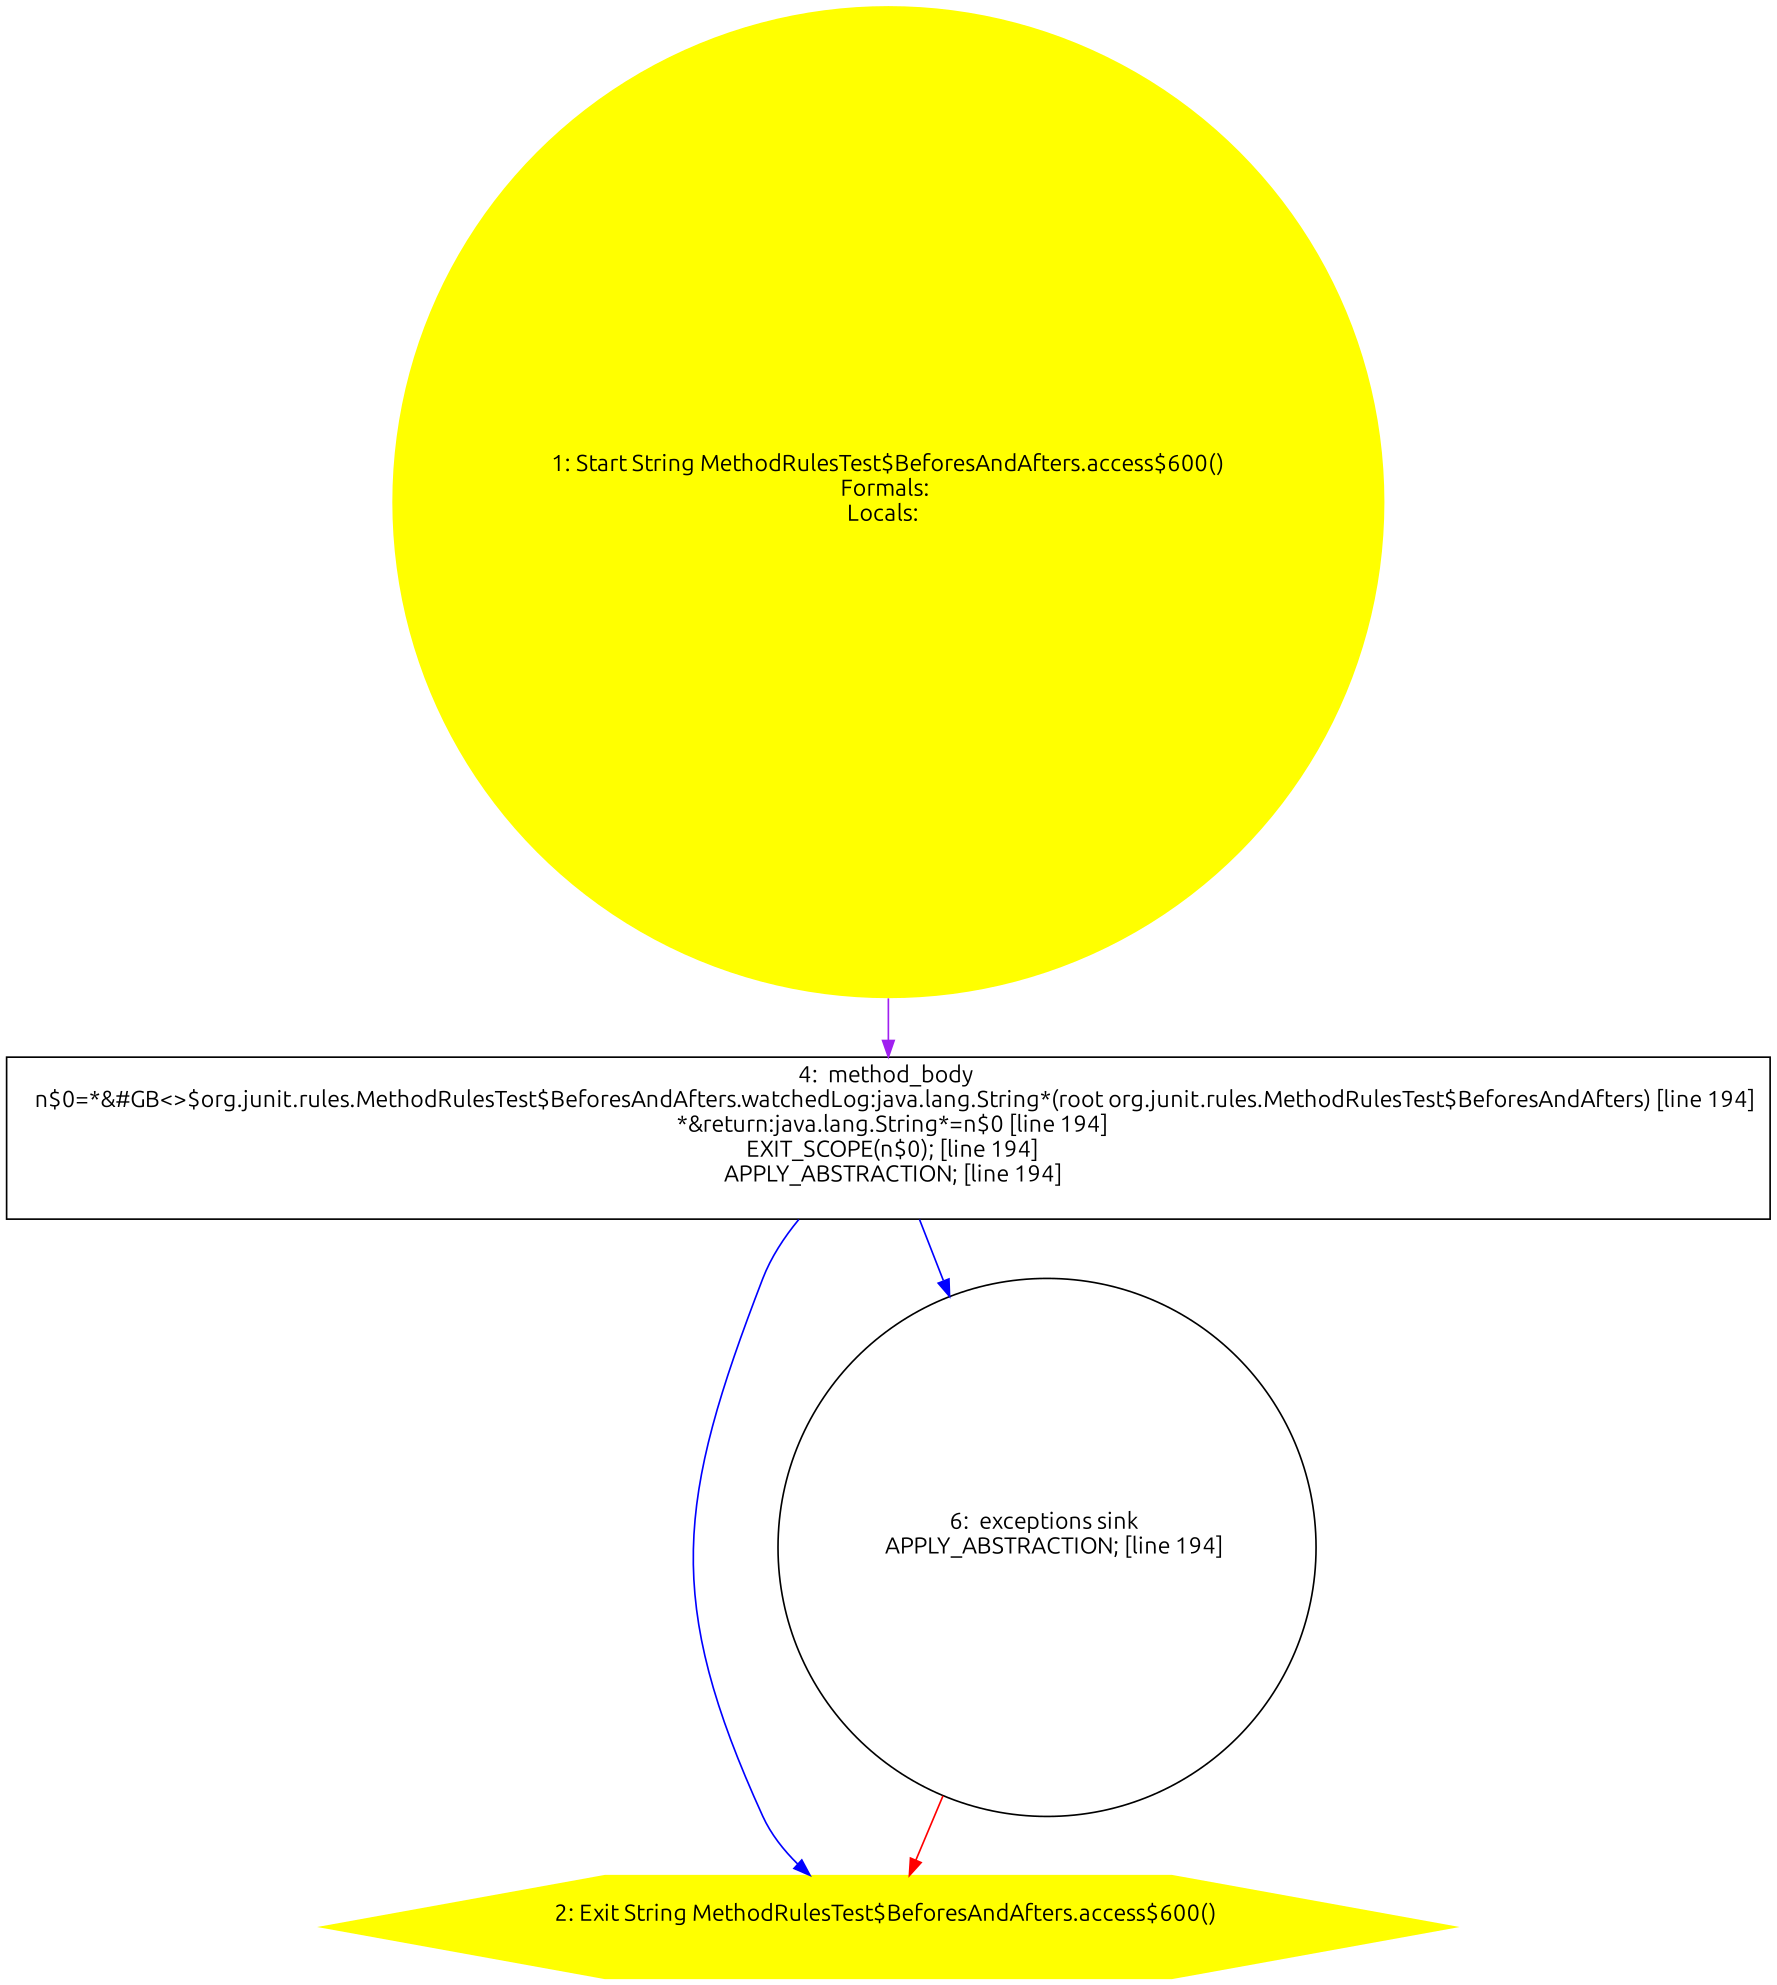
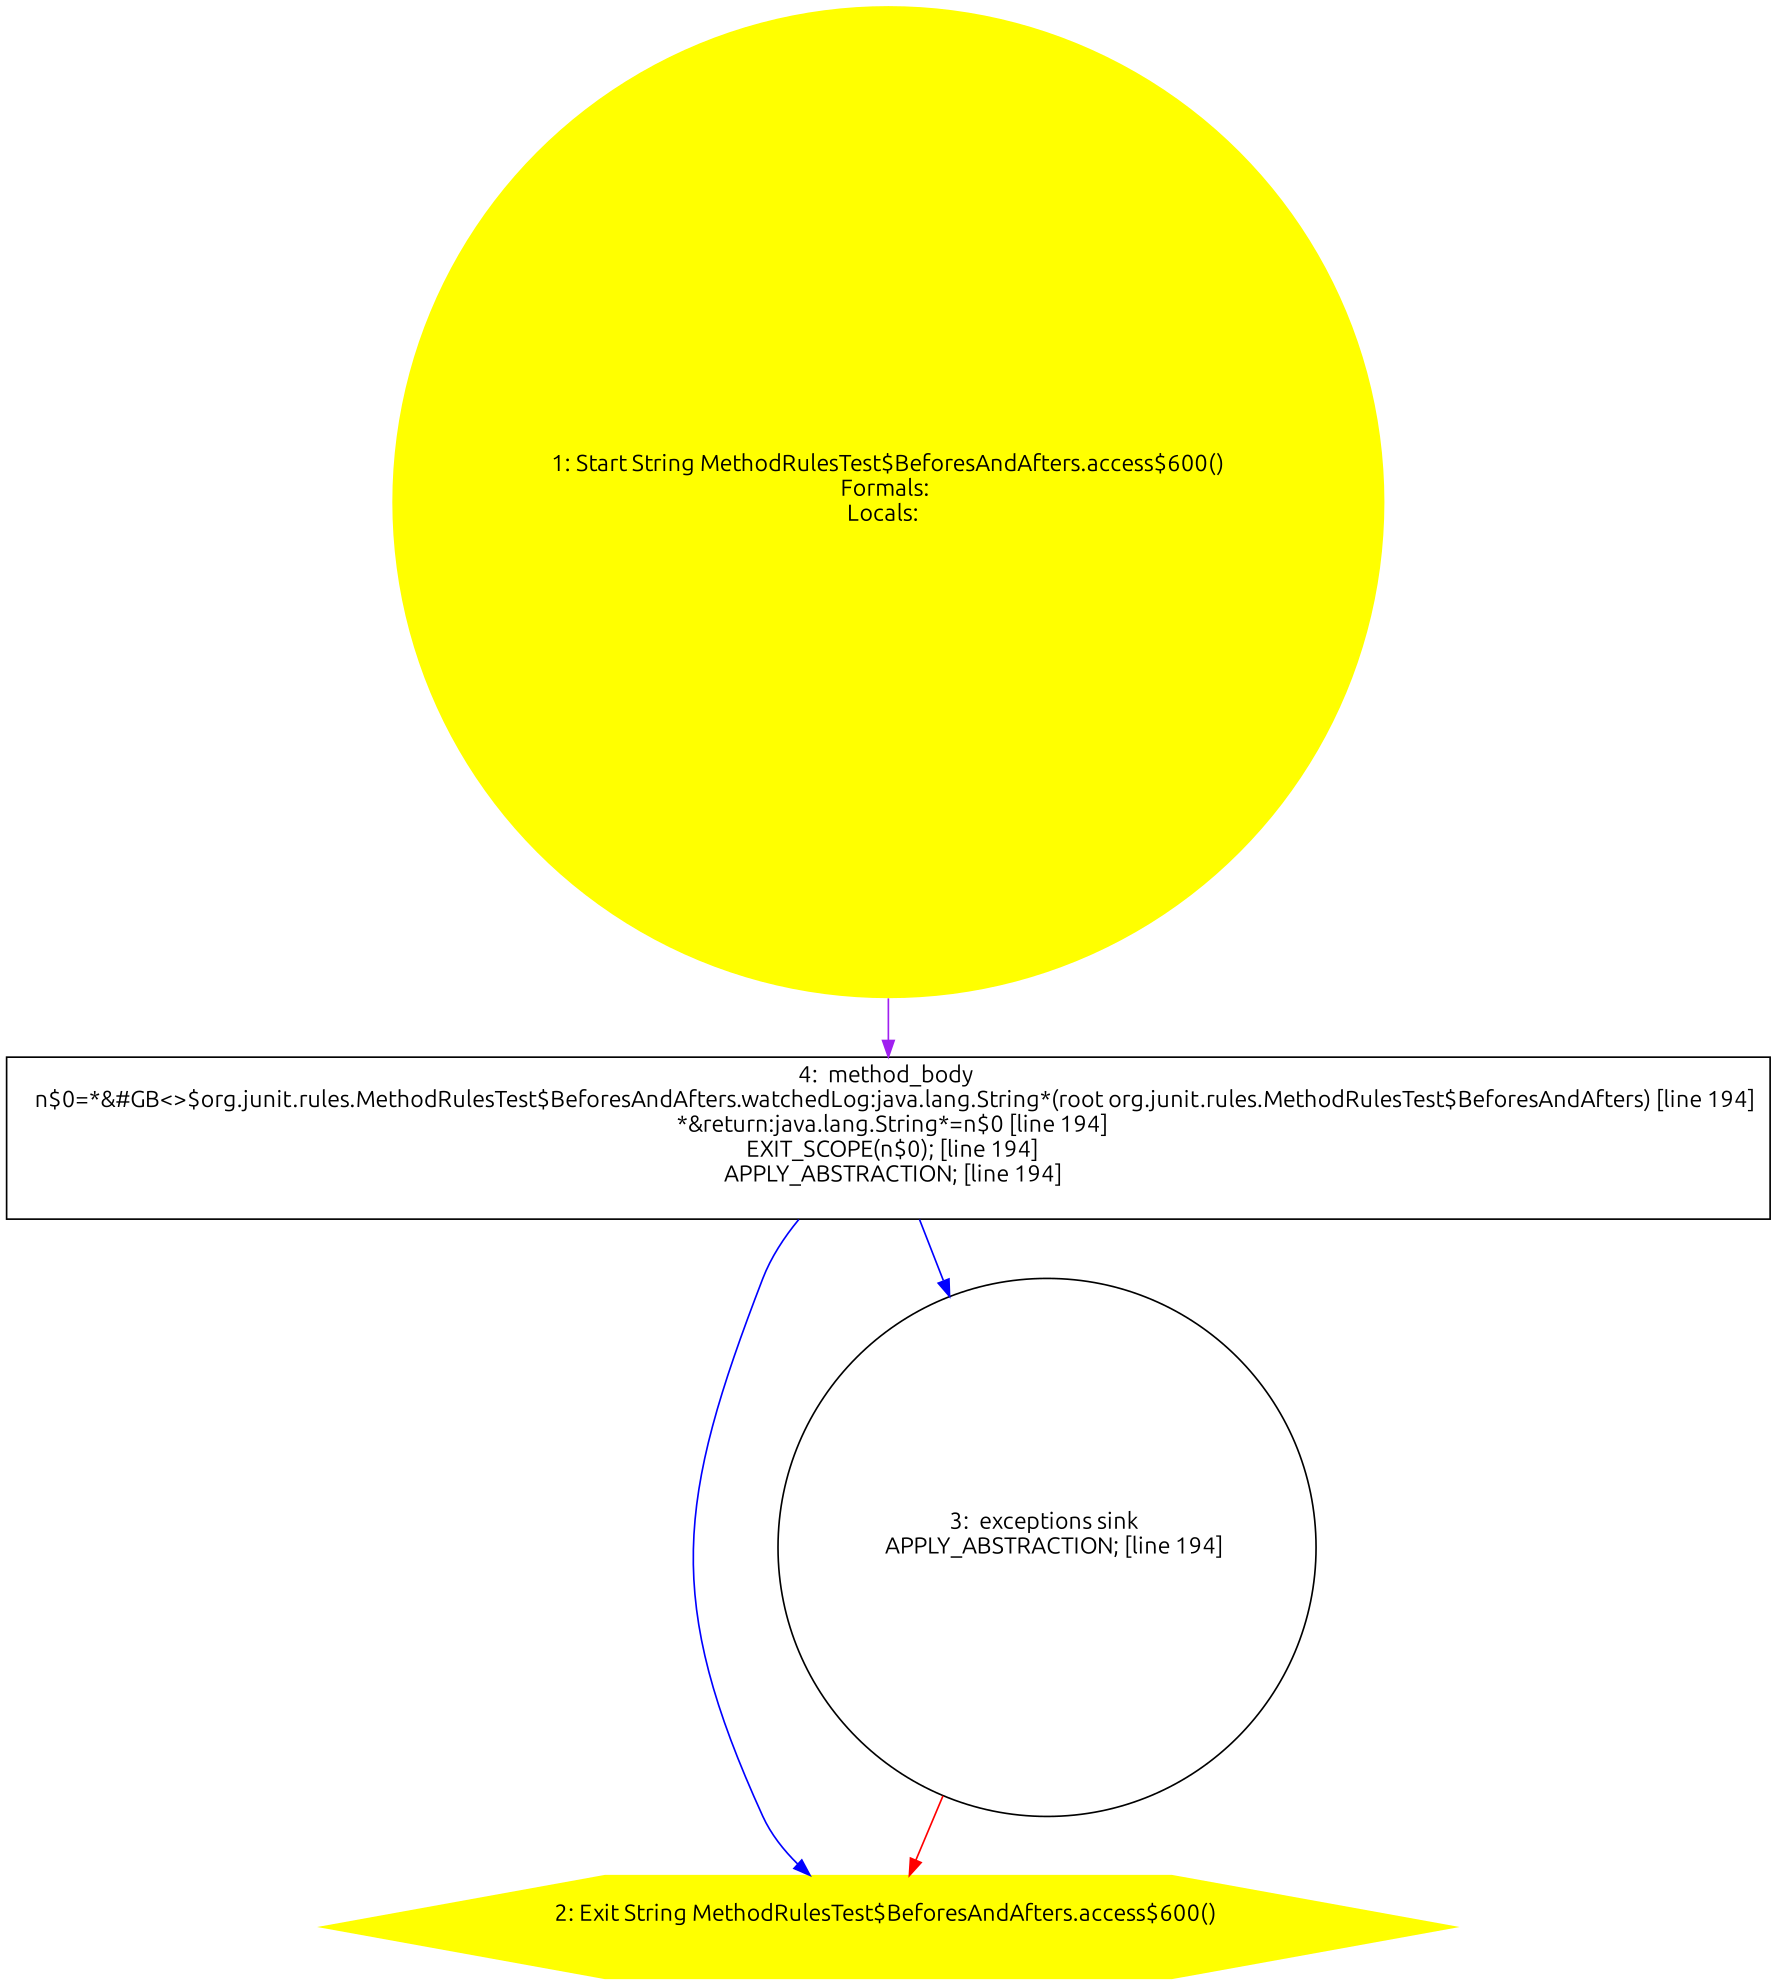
  digraph {
    fontname=Ubuntu
    node [shape=circle fontname=Ubuntu]
    edge [color=blue fontname=Ubuntu]
    n1 [color=yellow label="1: Start String MethodRulesTest$BeforesAndAfters.access$600()\nFormals: \nLocals:  \n  " style=filled]
    n2 [label="4:  method_body \n   n$0=*&#GB<>$org.junit.rules.MethodRulesTest$BeforesAndAfters.watchedLog:java.lang.String*(root org.junit.rules.MethodRulesTest$BeforesAndAfters) [line 194]\n  *&return:java.lang.String*=n$0 [line 194]\n  EXIT_SCOPE(n$0); [line 194]\n  APPLY_ABSTRACTION; [line 194]\n " shape=box]
    n3 [color=yellow label="2: Exit String MethodRulesTest$BeforesAndAfters.access$600() \n  " style=filled shape=hexagon]
-   n4 [label="6:  exceptions sink \n   APPLY_ABSTRACTION; [line 194]\n "]
+   n4 [label="3:  exceptions sink \n   APPLY_ABSTRACTION; [line 194]\n "]
    n1 -> n2 [color=purple]
    n2 -> n3
    n2 -> n4
    n4 -> n3 [color=red]
  }
